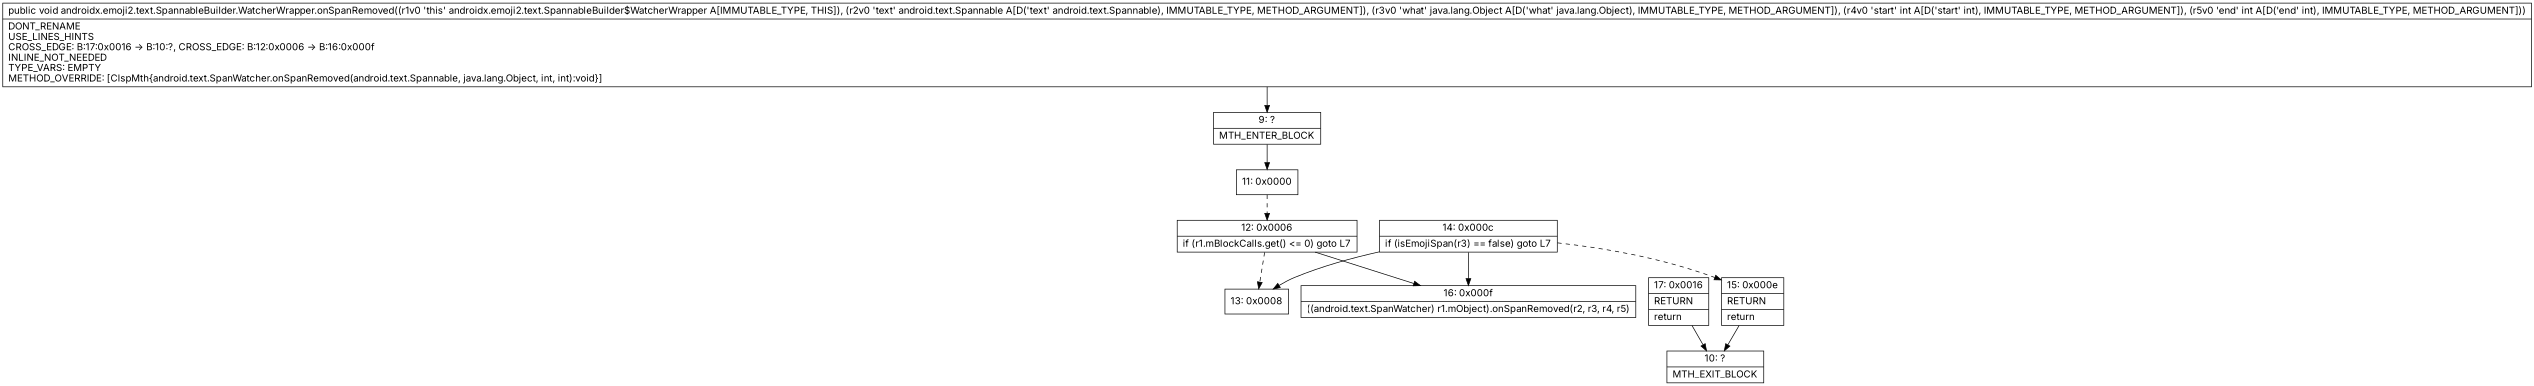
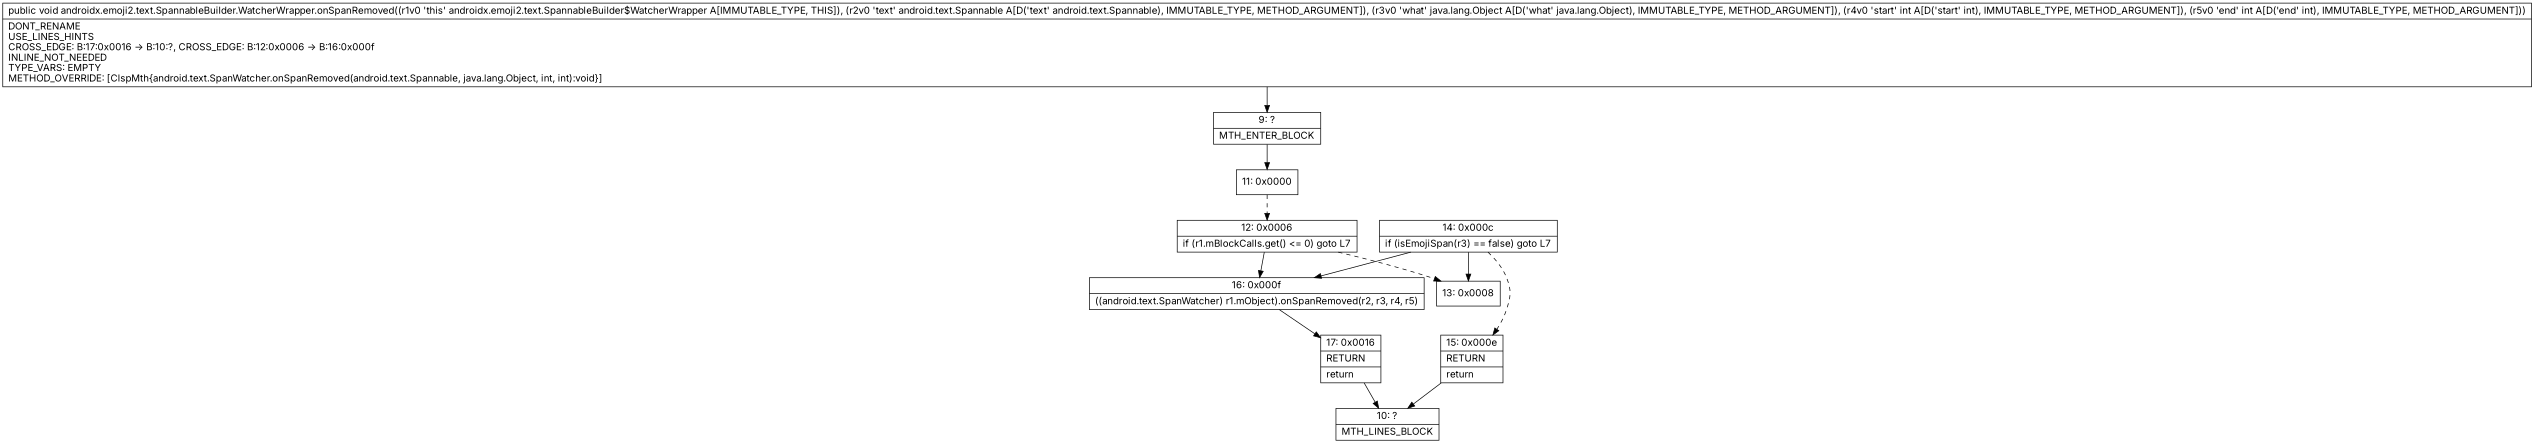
  digraph {
    fontname=Inter
    node [fontname=Inter shape=record]
    edge [fontname=Inter]
    n1 [label="{9\:\ ?|MTH_ENTER_BLOCK\l}"]
    n2 [label="{11\:\ 0x0000}"]
    n3 [label="{12\:\ 0x0006|if (r1.mBlockCalls.get() \<= 0) goto L7\l}"]
    n4 [label="{13\:\ 0x0008}"]
    n5 [label="{16\:\ 0x000f|((android.text.SpanWatcher) r1.mObject).onSpanRemoved(r2, r3, r4, r5)\l}"]
    n6 [label="{17\:\ 0x0016|RETURN\l|return\l}"]
    n7 [label="{14\:\ 0x000c|if (isEmojiSpan(r3) == false) goto L7\l}"]
    n8 [label="{15\:\ 0x000e|RETURN\l|return\l}"]
-   n9 [label="{10\:\ ?|MTH_EXIT_BLOCK\l}"]
+   n9 [label="{10\:\ ?|MTH_LINES_BLOCK\l}"]
    n10 [label="{public void androidx.emoji2.text.SpannableBuilder.WatcherWrapper.onSpanRemoved((r1v0 'this' androidx.emoji2.text.SpannableBuilder$WatcherWrapper A[IMMUTABLE_TYPE, THIS]), (r2v0 'text' android.text.Spannable A[D('text' android.text.Spannable), IMMUTABLE_TYPE, METHOD_ARGUMENT]), (r3v0 'what' java.lang.Object A[D('what' java.lang.Object), IMMUTABLE_TYPE, METHOD_ARGUMENT]), (r4v0 'start' int A[D('start' int), IMMUTABLE_TYPE, METHOD_ARGUMENT]), (r5v0 'end' int A[D('end' int), IMMUTABLE_TYPE, METHOD_ARGUMENT]))  | DONT_RENAME\lUSE_LINES_HINTS\lCROSS_EDGE: B:17:0x0016 \-\> B:10:?, CROSS_EDGE: B:12:0x0006 \-\> B:16:0x000f\lINLINE_NOT_NEEDED\lTYPE_VARS: EMPTY\lMETHOD_OVERRIDE: [ClspMth\{android.text.SpanWatcher.onSpanRemoved(android.text.Spannable, java.lang.Object, int, int):void\}]\l}"]
    n1 -> n2
    n2 -> n3 [style=dashed]
    n3 -> n4 [style=dashed]
    n3 -> n5
+   n5 -> n6
    n6 -> n9
    n7 -> n4
    n7 -> n5
    n7 -> n8 [style=dashed]
    n8 -> n9
    n10 -> n1
  }
